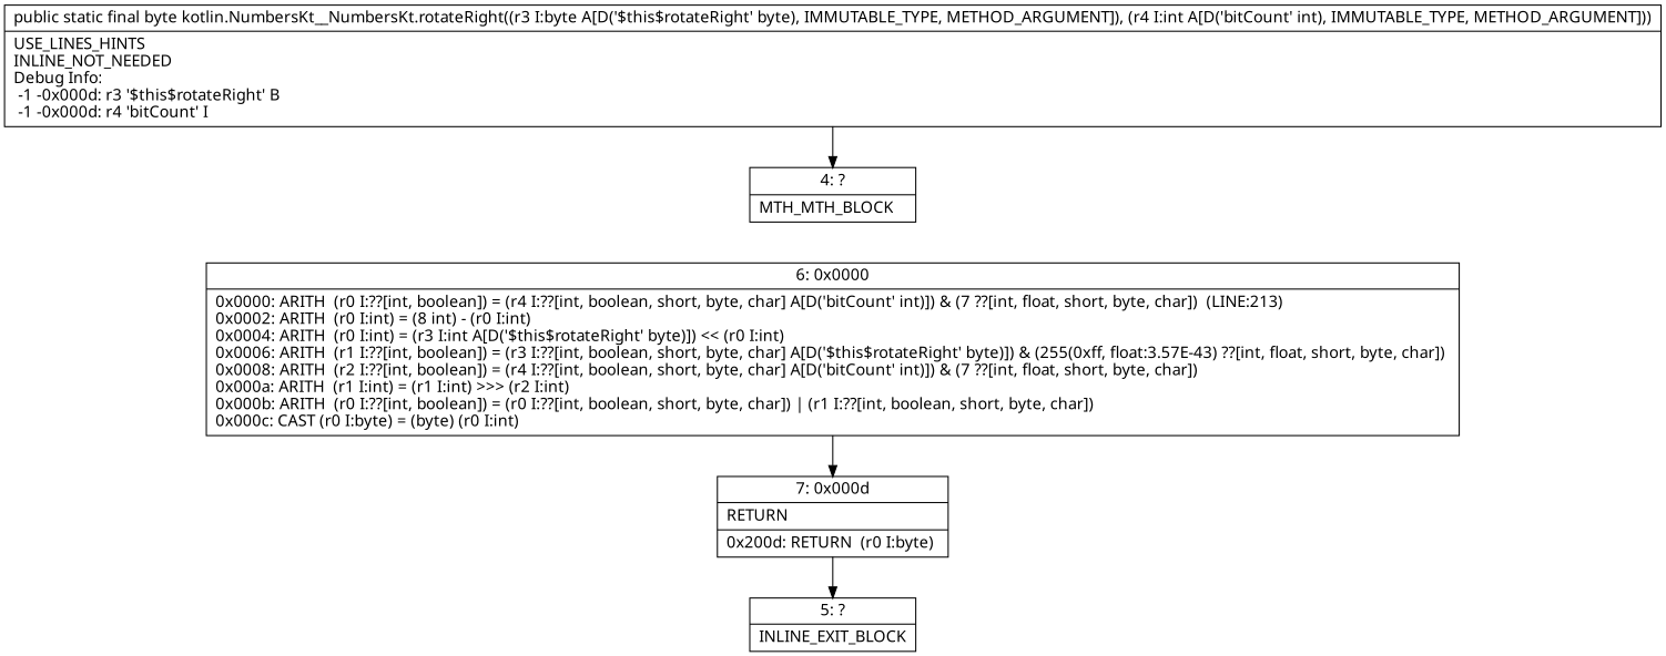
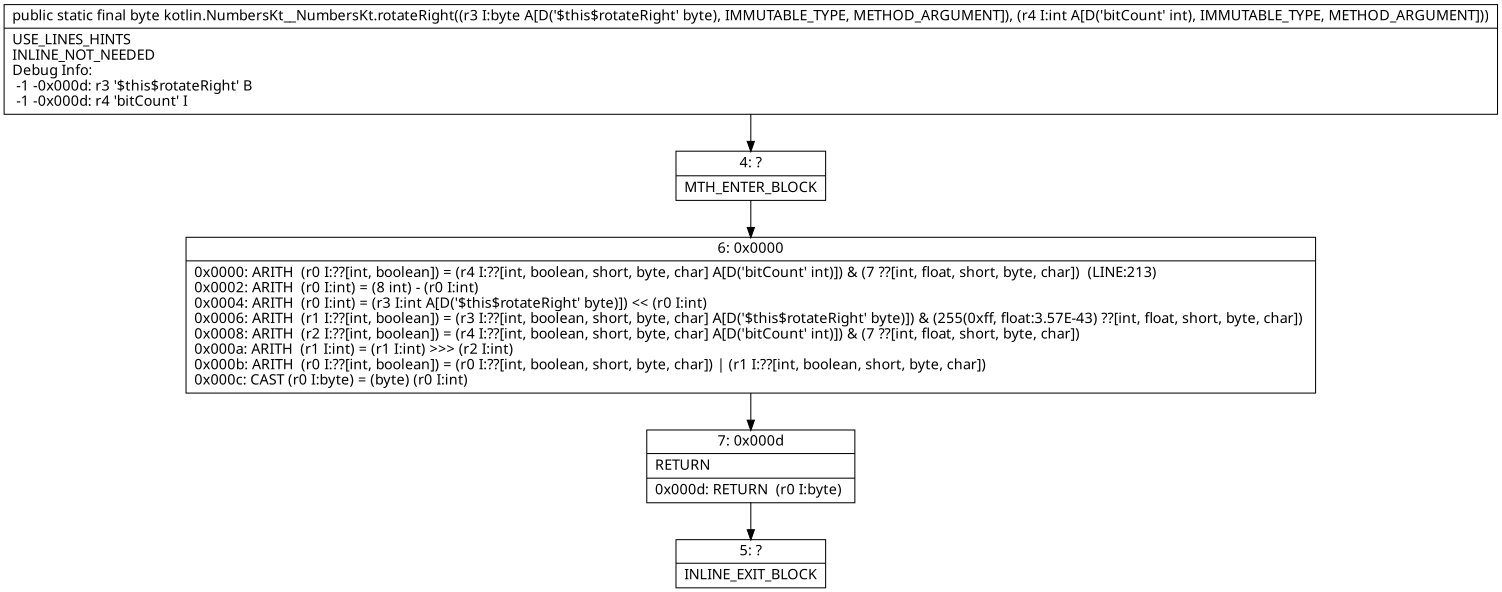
  digraph {
    fontname="Noto Sans"
    node [fontname="Noto Sans" shape=record]
    edge [fontname="Noto Sans"]
-   n1 [label="{4\:\ ?|MTH_MTH_BLOCK\l}"]
+   n1 [label="{4\:\ ?|MTH_ENTER_BLOCK\l}"]
    n2 [label="{6\:\ 0x0000|0x0000: ARITH  (r0 I:??[int, boolean]) = (r4 I:??[int, boolean, short, byte, char] A[D('bitCount' int)]) & (7 ??[int, float, short, byte, char])  (LINE:213)\l0x0002: ARITH  (r0 I:int) = (8 int) \- (r0 I:int) \l0x0004: ARITH  (r0 I:int) = (r3 I:int A[D('$this$rotateRight' byte)]) \<\< (r0 I:int) \l0x0006: ARITH  (r1 I:??[int, boolean]) = (r3 I:??[int, boolean, short, byte, char] A[D('$this$rotateRight' byte)]) & (255(0xff, float:3.57E\-43) ??[int, float, short, byte, char]) \l0x0008: ARITH  (r2 I:??[int, boolean]) = (r4 I:??[int, boolean, short, byte, char] A[D('bitCount' int)]) & (7 ??[int, float, short, byte, char]) \l0x000a: ARITH  (r1 I:int) = (r1 I:int) \>\>\> (r2 I:int) \l0x000b: ARITH  (r0 I:??[int, boolean]) = (r0 I:??[int, boolean, short, byte, char]) \| (r1 I:??[int, boolean, short, byte, char]) \l0x000c: CAST (r0 I:byte) = (byte) (r0 I:int) \l}"]
-   n3 [label="{7\:\ 0x000d|RETURN\l|0x200d: RETURN  (r0 I:byte) \l}"]
+   n3 [label="{7\:\ 0x000d|RETURN\l|0x000d: RETURN  (r0 I:byte) \l}"]
    n4 [label="{5\:\ ?|INLINE_EXIT_BLOCK\l}"]
    n5 [label="{public static final byte kotlin.NumbersKt__NumbersKt.rotateRight((r3 I:byte A[D('$this$rotateRight' byte), IMMUTABLE_TYPE, METHOD_ARGUMENT]), (r4 I:int A[D('bitCount' int), IMMUTABLE_TYPE, METHOD_ARGUMENT]))  | USE_LINES_HINTS\lINLINE_NOT_NEEDED\lDebug Info:\l  \-1 \-0x000d: r3 '$this$rotateRight' B\l  \-1 \-0x000d: r4 'bitCount' I\l}"]
+   n1 -> n2
    n2 -> n3
    n3 -> n4
    n5 -> n1
  }
